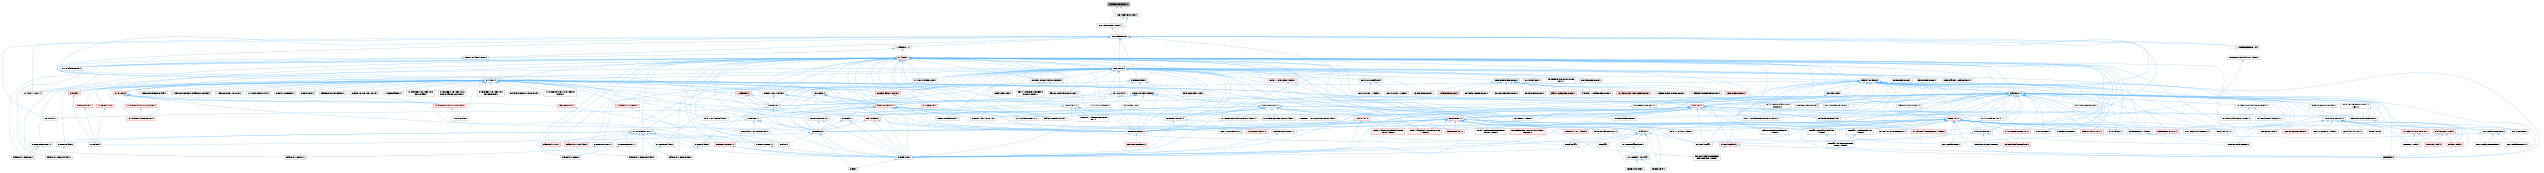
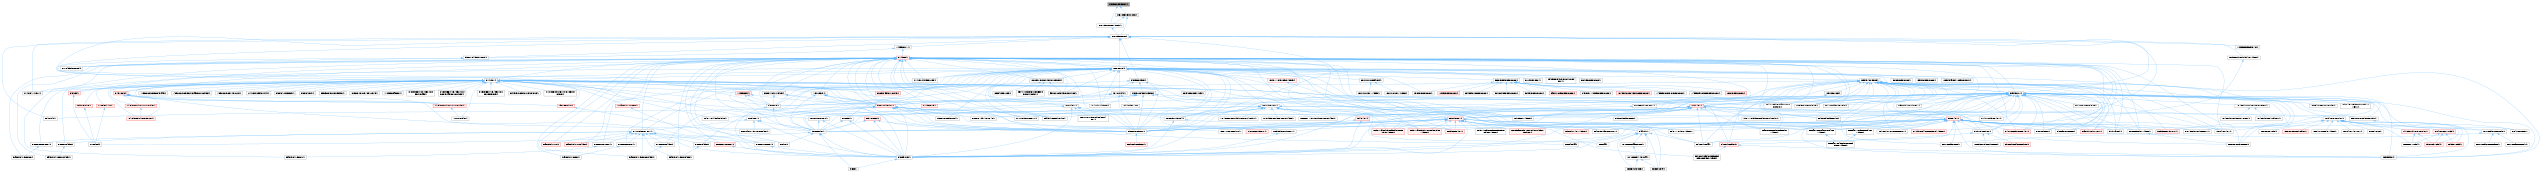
  digraph {
    node [color=grey40 fillcolor=white fontname=Helvetica fontsize=10 shape=box style=filled]
    edge [color=steelblue1 dir=back fontname=Helvetica fontsize=10 labelfontname=Helvetica labelfontsize=10 style=solid]
    n1 [color=gray40 fillcolor=grey60 fontcolor=black height=0.2 label="SlateRenderBatch.h" width=0.4]
    n2 [height=0.2 label="DrawElementPayloads.h" width=0.4]
    n3 [height=0.2 label="DrawElementTypes.h" width=0.4]
    n4 [height=0.2 label="DrawElements.h" width=0.4]
    n5 [height=0.2 label="PaintUtils.h" width=0.4]
    n6 [height=0.2 label="SBoxPanel.h" width=0.4]
    n7 [height=0.2 label="SlateCore.h" width=0.4]
    n8 [height=0.2 label="SlateSharedPCH.h" width=0.4]
    n9 [height=0.2 label="SSpinBox.h" width=0.4]
    n10 [height=0.2 label="STableRow.h" width=0.4]
    n11 [height=0.2 label="SubTrackEditorBase.h" width=0.4]
    n12 [height=0.2 label="SVirtualWindow.h" width=0.4]
    n13 [height=0.2 label="STriggerThresholdLineWidget.h" width=0.4]
    n14 [height=0.2 label="SlateInvalidationRoot.h" width=0.4]
    n15 [height=0.2 label="SlateRenderer.h" width=0.4]
    n16 [height=0.2 label="WidgetBaseBehavior.h" width=0.4]
    n17 [height=0.2 label="WidgetProxy.h" width=0.4]
    n18 [height=0.2 label="BoneDragDropOp.h" width=0.4]
    n19 [height=0.2 label="ClassDragDropOp.h" width=0.4]
    n20 [height=0.2 label="CommonLoadGuard.h" width=0.4]
    n21 [height=0.2 label="DecoratedDragDropOp.h" width=0.4]
    n22 [height=0.2 label="LevelDragDropOp.h" width=0.4]
    n23 [height=0.2 label="DiffUtils.h" width=0.4]
    n24 [height=0.2 label="GameModeInfoCustomizer.h" width=0.4]
    n25 [height=0.2 label="LayoutUtils.h" width=0.4]
    n26 [height=0.2 label="MaterialGraphNode_Custom.h" width=0.4]
    n27 [height=0.2 label="PropertyCustomizationHelpers.h" width=0.4]
    n28 [height=0.2 label="SAudioTextBox.h" width=0.4]
    n29 [height=0.2 label="SBreadcrumbTrail.h" width=0.4]
    n30 [height=0.2 label="SComboButton.h" width=0.4]
    n31 [height=0.2 label="SEditableComboBox.h" width=0.4]
    n32 [height=0.2 label="SSCSEditor.h" width=0.4]
    n33 [height=0.2 label="SGridLineSpacingList.h" width=0.4]
    n34 [height=0.2 label="SNumericDropDown.h" width=0.4]
    n35 [height=0.2 label="SFilterBarClippingHorizontal\lBox.h" width=0.4]
    n36 [height=0.2 label="SHeader.h" width=0.4]
    n37 [height=0.2 label="SNumericEntryBox.h" width=0.4]
    n38 [height=0.2 label="SVector2DSlider.h" width=0.4]
    n39 [height=0.2 label="SVector2DTextBox.h" width=0.4]
    n40 [height=0.2 label="SVector4Slider.h" width=0.4]
    n41 [height=0.2 label="SVector4TextBox.h" width=0.4]
    n42 [height=0.2 label="SVectorSlider.h" width=0.4]
    n43 [height=0.2 label="SVectorTextBox.h" width=0.4]
    n44 [color=red height=0.2 label="SRigVMVariantTagWidget.h" width=0.4]
    n45 [height=0.2 label="SRigVMVariantWidget.h" width=0.4]
    n46 [height=0.2 label="SScrollBox.h" width=0.4]
    n47 [height=0.2 label="SSegmentedControl.h" width=0.4]
    n48 [height=0.2 label="SSkeletonWidget.h" width=0.4]
    n49 [height=0.2 label="STableViewBase.h" width=0.4]
    n50 [height=0.2 label="SWindow.h" width=0.4]
    n51 [height=0.2 label="SWindowTitleBar.h" width=0.4]
    n52 [height=0.2 label="SWindowTitleBarArea.h" width=0.4]
    n53 [height=0.2 label="SocketDragDropOp.h" width=0.4]
    n54 [height=0.2 label="Engine.h" width=0.4]
    n55 [height=0.2 label="SlateBasics.h" width=0.4]
    n56 [color=red fillcolor="#FFF0F0" height=0.2 label="EngineSharedPCH.h" width=0.4]
    n57 [height=0.2 label="SlateExtras.h" width=0.4]
    n58 [height=0.2 label="STransformViewportToolbar.h" width=0.4]
    n59 [height=0.2 label="SBlueprintDiff.h" width=0.4]
    n60 [height=0.2 label="SBoneMappingBase.h" width=0.4]
    n61 [color=red fillcolor="#FFF0F0" height=0.2 label="SComboBox.h" width=0.4]
    n62 [height=0.2 label="SComponentClassCombo.h" width=0.4]
    n63 [height=0.2 label="DataflowTransformOutliner\lWidget.h" width=0.4]
    n64 [height=0.2 label="DataflowVerticesOutliner\lWidget.h" width=0.4]
    n65 [height=0.2 label="SFilterConfiguratorRow.h" width=0.4]
    n66 [color=red fillcolor="#FFF0F0" height=0.2 label="SelectionViewWidget.h" width=0.4]
    n67 [height=0.2 label="BoneSelectionWidget.h" width=0.4]
    n68 [height=0.2 label="CurveEditorTreeTraits.h" width=0.4]
    n69 [height=0.2 label="DlgReferenceTree.h" width=0.4]
    n70 [height=0.2 label="FindInBlueprints.h" width=0.4]
    n71 [height=0.2 label="FindInGraph.h" width=0.4]
    n72 [height=0.2 label="IDetailDragDropHandler.h" width=0.4]
    n73 [height=0.2 label="IOutlinerExtension.h" width=0.4]
    n74 [height=0.2 label="OutlinerSpacer.h" width=0.4]
    n75 [height=0.2 label="SOutlinerView.h" width=0.4]
    n76 [height=0.2 label="NavigationToolItemParameters.h" width=0.4]
    n77 [height=0.2 label="PropertyInfoViewStyle.h" width=0.4]
    n78 [height=0.2 label="ReferenceSectionSelection\lWidget.h" width=0.4]
    n79 [height=0.2 label="SAnimAttributeView.h" width=0.4]
    n80 [height=0.2 label="SDeleteAssetsDialog.h" width=0.4]
    n81 [height=0.2 label="SFilterableObjectList.h" width=0.4]
    n82 [height=0.2 label="SFixupSelfContextDlg.h" width=0.4]
    n83 [color=red fillcolor="#FFF0F0" height=0.2 label="SGraphActionMenu.h" width=0.4]
    n84 [height=0.2 label="SGraphPinComboBox.h" width=0.4]
    n85 [height=0.2 label="SKeySelector.h" width=0.4]
    n86 [color=red fillcolor="#FFF0F0" height=0.2 label="SKismetDebugTreeView.h" width=0.4]
    n87 [color=red fillcolor="#FFF0F0" height=0.2 label="SListView.h" width=0.4]
    n88 [color=red fillcolor="#FFF0F0" height=0.2 label="STreeView.h" width=0.4]
    n89 [height=0.2 label="SNavigationToolTreeRow.h" width=0.4]
    n90 [color=red fillcolor="#FFF0F0" height=0.2 label="STableTreeViewRow.h" width=0.4]
    n91 [height=0.2 label="SListViewSelectorDropdown\lMenu.h" width=0.4]
    n92 [height=0.2 label="SPrivateAssetsDialog.h" width=0.4]
    n93 [height=0.2 label="SSkinWeightProfileImport\lOptions.h" width=0.4]
    n94 [height=0.2 label="SSuggestionTextBox.h" width=0.4]
    n95 [color=red fillcolor="#FFF0F0" height=0.2 label="SAudioOscilloscopePanelWidget.h" width=0.4]
    n96 [height=0.2 label="SInvalidationPanel.h" width=0.4]
    n97 [color=red fillcolor="#FFF0F0" height=0.2 label="SlateApplication.h" width=0.4]
    n98 [height=0.2 label="EngineFontServices.h" width=0.4]
    n99 [height=0.2 label="SlateApplicationBase.h" width=0.4]
    n100 [color=red fillcolor="#FFF0F0" height=0.2 label="SWidget.h" width=0.4]
    n101 [height=0.2 label="CommonLazyImage.h" width=0.4]
    n102 [height=0.2 label="CommonLazyWidget.h" width=0.4]
    n103 [color=red fillcolor="#FFF0F0" height=0.2 label="ActorDragDropOp.h" width=0.4]
    n104 [color=red fillcolor="#FFF0F0" height=0.2 label="AssetDragDropOp.h" width=0.4]
    n105 [height=0.2 label="CollectionDragDropOp.h" width=0.4]
    n106 [height=0.2 label="CompositeDragDropOp.h" width=0.4]
    n107 [height=0.2 label="FolderDragDropOp.h" width=0.4]
    n108 [color=red fillcolor="#FFF0F0" height=0.2 label="GraphNodeDragDropOp.h" width=0.4]
    n109 [height=0.2 label="HierarchyWidgetDragDropOp.h" width=0.4]
    n110 [color=red fillcolor="#FFF0F0" height=0.2 label="NavigationToolItemDragDropOp.h" width=0.4]
    n111 [height=0.2 label="WidgetPropertyDragDropOp.h" width=0.4]
    n112 [height=0.2 label="WidgetTemplateDragDropOp.h" width=0.4]
    n113 [height=0.2 label="AsyncDetailViewDiff.h" width=0.4]
    n114 [height=0.2 label="SDetailsDiff.h" width=0.4]
    n115 [height=0.2 label="SDetailsSplitter.h" width=0.4]
    n116 [height=0.2 label="AsyncTreeDifferences.h" width=0.4]
    n117 [height=0.2 label="DetailsDiff.h" width=0.4]
    n118 [height=0.2 label="SCSDiff.h" width=0.4]
    n119 [height=0.2 label="SLinkedBox.cpp" width=0.4]
    n120 [color=red fillcolor="#FFF0F0" height=0.2 label="SNodePanel.h" width=0.4]
    n121 [height=0.2 label="DetailTreeNode.h" width=0.4]
    n122 [height=0.2 label="PerlinNoiseChannelDetails\lCustomization.h" width=0.4]
    n123 [color=red fillcolor="#FFF0F0" height=0.2 label="STableTreeView.h" width=0.4]
    n124 [height=0.2 label="CategoryMenuComboButtonBuilder.h" width=0.4]
    n125 [height=0.2 label="MovieSceneConditionCustomization.h" width=0.4]
    n126 [height=0.2 label="OverridesComboButtonBuilder.h" width=0.4]
    n127 [color=red fillcolor="#FFF0F0" height=0.2 label="SRigVMGraphPinEditableName\lValueWidget.h" width=0.4]
    n128 [color=red fillcolor="#FFF0F0" height=0.2 label="SRigVMGraphPinNameListValue\lWidget.h" width=0.4]
    n129 [height=0.2 label="SPopUpErrorText.h" width=0.4]
    n130 [color=red fillcolor="#FFF0F0" height=0.2 label="SGraphPinNum.h" width=0.4]
    n131 [color=red fillcolor="#FFF0F0" height=0.2 label="SGraphPinNumSlider.h" width=0.4]
    n132 [height=0.2 label="SGraphPinVector2DSlider.h" width=0.4]
    n133 [height=0.2 label="SGraphPinVectorSlider.h" width=0.4]
    n134 [color=red fillcolor="#FFF0F0" height=0.2 label="SRotatorInputBox.h" width=0.4]
    n135 [height=0.2 label="SVectorInputBox.h" width=0.4]
    n136 [height=0.2 label="SGraphPinVector2D.h" width=0.4]
    n137 [height=0.2 label="SGraphPinVector4Slider.h" width=0.4]
    n138 [height=0.2 label="SGraphPinVector4.h" width=0.4]
    n139 [height=0.2 label="SGraphPinVector.h" width=0.4]
-   n140 [height=0.2 label="HierarchyWidgetDragDropOp\lBox.h" width=0.4]
+   n140 [height=0.2 label="SCommonHierarchicalScroll\lBox.h" width=0.4]
    n141 [height=0.2 label="SCurveEditorTree.h" width=0.4]
    n142 [height=0.2 label="RigVMVariableDetailCustomization.h" width=0.4]
    n143 [color=red fillcolor="#FFF0F0" height=0.2 label="STileView.h" width=0.4]
    n144 [height=0.2 label="SBlueprintNamespaceEntry.h" width=0.4]
    n145 [height=0.2 label="IItemsSource.h" width=0.4]
    n146 [color=red fillcolor="#FFF0F0" height=0.2 label="BlueprintEditor.h" width=0.4]
    n147 [height=0.2 label="AnimationEditorUtils.h" width=0.4]
    n148 [color=red fillcolor="#FFF0F0" height=0.2 label="Dialogs.h" width=0.4]
    n149 [height=0.2 label="DlgPickAssetPath.h" width=0.4]
    n150 [height=0.2 label="DlgPickPath.h" width=0.4]
    n151 [color=red fillcolor="#FFF0F0" height=0.2 label="EditorEngine.h" width=0.4]
    n152 [height=0.2 label="FeedbackContextEditor.h" width=0.4]
    n153 [color=red fillcolor="#FFF0F0" height=0.2 label="GameEngine.h" width=0.4]
    n154 [height=0.2 label="IPIEPreviewDeviceModule.h" width=0.4]
    n155 [color=red fillcolor="#FFF0F0" height=0.2 label="IPixelStreaming2InputHandler.h" width=0.4]
    n156 [height=0.2 label="InputHandler.h" width=0.4]
    n157 [color=red fillcolor="#FFF0F0" height=0.2 label="IPixelStreamingInputHandler.h" width=0.4]
    n158 [color=red fillcolor="#FFF0F0" height=0.2 label="IPixelStreamingStreamer.h" width=0.4]
    n159 [height=0.2 label="IWidgetReflector.h" width=0.4]
    n160 [height=0.2 label="MenuStack.h" width=0.4]
    n161 [height=0.2 label="SRigVMBulkEditDialog.h" width=0.4]
    n162 [color=red fillcolor="#FFF0F0" height=0.2 label="NotificationManager.h" width=0.4]
    n163 [height=0.2 label="PixelStreamingVideoInput\lBackBuffer.h" width=0.4]
    n164 [height=0.2 label="PixelStreamingVideoInput\lBackBufferComposited.h" width=0.4]
    n165 [height=0.2 label="PixelStreamingVideoInput\lRenderTarget.h" width=0.4]
    n166 [color=red fillcolor="#FFF0F0" height=0.2 label="PropertyEditorModule.h" width=0.4]
    n167 [height=0.2 label="SFilterExpressionHelpDialog.h" width=0.4]
    n168 [color=red fillcolor="#FFF0F0" height=0.2 label="SViewport.h" width=0.4]
    n169 [height=0.2 label="SWorldPartitionBuildNavigation\lDialog.h" width=0.4]
    n170 [height=0.2 label="SlateWindowHelper.h" width=0.4]
    n171 [color=red fillcolor="#FFF0F0" height=0.2 label="TabManager.h" width=0.4]
    n172 [color=red fillcolor="#FFF0F0" height=0.2 label="UnrealEdMisc.h" width=0.4]
    n173 [height=0.2 label="VideoProducerBackBuffer.h" width=0.4]
    n174 [height=0.2 label="VideoProducerBackBufferComposited.h" width=0.4]
    n175 [height=0.2 label="VideoProducerViewport.h" width=0.4]
    n176 [color=red fillcolor="#FFF0F0" height=0.2 label="WidgetPath.h" width=0.4]
    n177 [height=0.2 label="Slate.h" width=0.4]
    n178 [height=0.2 label="UnrealEd.h" width=0.4]
    n179 [color=red fillcolor="#FFF0F0" height=0.2 label="LevelEditorPlayNetworkEmulation\lSettings.h" width=0.4]
    n180 [height=0.2 label="SBlueprintEditorSelected\lDebugObjectWidget.h" width=0.4]
    n181 [height=0.2 label="SCSVImportOptions.h" width=0.4]
    n182 [color=red fillcolor="#FFF0F0" height=0.2 label="SNameComboBox.h" width=0.4]
    n183 [height=0.2 label="SRigVMEditorSelectedDebug\lObjectWidget.h" width=0.4]
    n184 [height=0.2 label="DataflowCollectionSpread\lSheetWidget.h" width=0.4]
    n185 [height=0.2 label="SCurveEditorTreePin.h" width=0.4]
    n186 [height=0.2 label="SCurveEditorTreeSelect.h" width=0.4]
    n187 [color=red fillcolor="#FFF0F0" height=0.2 label="BlueprintEditorSettings.h" width=0.4]
    n188 [height=0.2 label="ImaginaryBlueprintData.h" width=0.4]
    n189 [height=0.2 label="CategoryModel.h" width=0.4]
    n190 [color=red fillcolor="#FFF0F0" height=0.2 label="ChannelModel.h" width=0.4]
    n191 [color=red fillcolor="#FFF0F0" height=0.2 label="FolderModel.h" width=0.4]
    n192 [color=red fillcolor="#FFF0F0" height=0.2 label="ISequencerTrackEditor.h" width=0.4]
    n193 [color=red fillcolor="#FFF0F0" height=0.2 label="LinkedOutlinerExtension.h" width=0.4]
    n194 [color=red fillcolor="#FFF0F0" height=0.2 label="OutlinerItemModel.h" width=0.4]
    n195 [height=0.2 label="SColumnToggleWidget.h" width=0.4]
    n196 [height=0.2 label="SOutlinerViewRow.h" width=0.4]
    n197 [height=0.2 label="STrackLane.h" width=0.4]
    n198 [height=0.2 label="SequenceModel.h" width=0.4]
    n199 [height=0.2 label="NavigationToolAddItem.h" width=0.4]
    n200 [height=0.2 label="NavigationToolRemoveItem.h" width=0.4]
    n1 -> n2
    n1 -> n3
    n2 -> n4
    n3 -> n2
    n3 -> n4
    n4 -> n5
    n4 -> n6
    n4 -> n7
    n4 -> n8
    n4 -> n9
    n4 -> n10
    n4 -> n11
    n4 -> n12
    n4 -> n13
    n4 -> n14
    n4 -> n15
    n4 -> n16
    n4 -> n17
    n6 -> n7
    n6 -> n8
    n6 -> n9
    n6 -> n10
    n6 -> n18
    n6 -> n19
    n6 -> n20
    n6 -> n21
    n6 -> n22
    n6 -> n23
    n6 -> n24
    n6 -> n25
    n6 -> n26
    n6 -> n27
    n6 -> n28
    n6 -> n29
    n6 -> n30
    n6 -> n31
    n6 -> n32
    n6 -> n33
    n6 -> n34
    n6 -> n35
    n6 -> n36
    n6 -> n37
    n6 -> n38
    n6 -> n39
    n6 -> n40
    n6 -> n41
    n6 -> n42
    n6 -> n43
    n6 -> n44
    n6 -> n45
    n6 -> n46
    n6 -> n47
    n6 -> n48
    n6 -> n49
    n6 -> n50
    n6 -> n51
    n6 -> n52
    n6 -> n53
    n7 -> n54
    n7 -> n55
    n8 -> n56
    n9 -> n37
    n9 -> n55
    n9 -> n57
    n9 -> n58
    n10 -> n8
    n10 -> n32
    n10 -> n48
    n10 -> n55
    n10 -> n57
    n10 -> n59
    n10 -> n60
    n10 -> n61
    n10 -> n62
    n10 -> n63
    n10 -> n64
    n10 -> n65
    n10 -> n66
    n10 -> n67
    n10 -> n68
    n10 -> n69
    n10 -> n70
    n10 -> n71
    n10 -> n72
    n10 -> n73
    n10 -> n74
    n10 -> n75
    n10 -> n76
    n10 -> n77
    n10 -> n78
    n10 -> n79
    n10 -> n80
    n10 -> n81
    n10 -> n82
    n10 -> n83
    n10 -> n84
    n10 -> n85
    n10 -> n86
    n10 -> n87
    n10 -> n88
    n10 -> n89
    n10 -> n90
    n10 -> n91
    n10 -> n92
    n10 -> n93
    n10 -> n94
    n13 -> n95
    n14 -> n50
    n14 -> n96
    n15 -> n7
    n15 -> n8
    n15 -> n97
    n15 -> n98
    n15 -> n99
    n17 -> n14
    n17 -> n100
    n20 -> n101
    n20 -> n102
    n21 -> n22
    n21 -> n103
    n21 -> n104
    n21 -> n105
    n21 -> n106
    n21 -> n107
    n21 -> n108
    n21 -> n109
    n21 -> n110
    n21 -> n111
    n21 -> n112
    n23 -> n59
    n23 -> n113
    n23 -> n114
    n23 -> n115
    n23 -> n116
    n23 -> n117
    n23 -> n118
    n25 -> n7
    n25 -> n8
    n25 -> n119
-   n166 -> n120
+   n25 -> n120
    n27 -> n24
    n27 -> n121
    n27 -> n122
    n29 -> n57
    n29 -> n123
    n30 -> n8
    n30 -> n33
    n30 -> n34
    n30 -> n55
    n30 -> n57
    n30 -> n60
    n30 -> n61
    n30 -> n62
    n30 -> n124
    n30 -> n125
    n30 -> n126
    n30 -> n127
    n30 -> n128
    n30 -> n129
    n31 -> n57
    n36 -> n55
    n36 -> n57
    n37 -> n38
    n37 -> n39
    n37 -> n40
    n37 -> n41
    n37 -> n42
    n37 -> n43
    n37 -> n57
    n37 -> n130
    n37 -> n131
    n37 -> n132
    n37 -> n133
    n37 -> n134
    n37 -> n135
    n38 -> n132
    n39 -> n136
    n40 -> n137
    n41 -> n138
    n42 -> n133
    n43 -> n139
    n44 -> n45
    n46 -> n8
    n46 -> n29
    n46 -> n55
    n46 -> n57
    n46 -> n140
    n49 -> n8
    n49 -> n10
    n49 -> n32
    n49 -> n48
    n49 -> n55
    n49 -> n57
    n49 -> n59
    n49 -> n60
    n49 -> n61
    n49 -> n62
    n49 -> n67
    n49 -> n69
    n49 -> n70
    n49 -> n71
    n49 -> n75
    n49 -> n78
    n49 -> n80
    n49 -> n81
    n49 -> n82
    n49 -> n83
    n49 -> n84
    n49 -> n85
    n49 -> n86
    n49 -> n87
    n49 -> n88
    n49 -> n90
    n49 -> n93
    n49 -> n94
    n49 -> n123
    n49 -> n141
    n49 -> n142
    n49 -> n143
    n49 -> n144
    n49 -> n145
    n50 -> n7
    n50 -> n8
    n50 -> n12
    n50 -> n48
    n50 -> n51
    n50 -> n59
    n50 -> n93
    n50 -> n97
    n50 -> n114
    n50 -> n146
    n50 -> n147
    n50 -> n148
    n50 -> n149
    n50 -> n150
    n50 -> n151
    n50 -> n152
    n50 -> n153
    n50 -> n154
    n50 -> n155
    n50 -> n156
    n50 -> n157
    n50 -> n158
    n50 -> n159
    n50 -> n160
    n50 -> n161
    n50 -> n162
    n50 -> n163
    n50 -> n164
    n50 -> n165
    n50 -> n166
    n50 -> n167
    n50 -> n168
    n50 -> n169
    n50 -> n170
    n50 -> n171
    n50 -> n172
    n50 -> n173
    n50 -> n174
    n50 -> n175
    n50 -> n176
    n55 -> n54
    n55 -> n57
    n55 -> n177
    n55 -> n178
    n57 -> n177
    n61 -> n8
    n61 -> n31
    n61 -> n55
    n61 -> n57
    n61 -> n63
    n61 -> n64
    n61 -> n65
    n61 -> n66
    n61 -> n95
    n61 -> n123
    n61 -> n127
    n61 -> n128
    n61 -> n179
    n61 -> n180
    n61 -> n181
    n61 -> n182
    n61 -> n183
    n62 -> n32
    n63 -> n184
    n64 -> n184
    n67 -> n60
    n68 -> n141
    n68 -> n185
    n68 -> n186
    n70 -> n146
    n70 -> n187
    n70 -> n188
    n73 -> n74
    n73 -> n75
    n73 -> n189
    n73 -> n190
    n73 -> n191
    n73 -> n192
    n73 -> n193
    n73 -> n194
    n73 -> n195
    n73 -> n196
    n73 -> n197
    n73 -> n198
    n76 -> n199
    n76 -> n200
    n87 -> n8
    n87 -> n48
    n87 -> n55
    n87 -> n57
    n87 -> n59
    n87 -> n61
    n87 -> n73
    n87 -> n78
    n87 -> n79
    n87 -> n81
    n87 -> n88
    n87 -> n127
    n87 -> n128
    n87 -> n142
    n87 -> n143
    n88 -> n8
    n88 -> n23
    n88 -> n32
    n88 -> n45
    n88 -> n55
    n88 -> n57
    n88 -> n59
    n88 -> n63
    n88 -> n64
    n88 -> n67
    n88 -> n68
    n88 -> n69
    n88 -> n70
    n88 -> n71
    n88 -> n75
    n88 -> n78
    n88 -> n83
    n88 -> n85
    n88 -> n86
    n88 -> n89
    n88 -> n90
    n88 -> n123
    n88 -> n141
    n88 -> n144
    n94 -> n57
    n97 -> n5
    n97 -> n8
    n97 -> n9
    n97 -> n11
    n97 -> n33
    n97 -> n34
    n97 -> n47
    n97 -> n55
    n97 -> n57
    n97 -> n61
    n97 -> n77
    n97 -> n161
    n99 -> n7
    n99 -> n8
    n99 -> n30
    n99 -> n51
    n99 -> n87
    n99 -> n97
    n100 -> n6
    n100 -> n7
    n100 -> n8
    n100 -> n10
    n100 -> n12
    n100 -> n23
    n100 -> n24
    n100 -> n27
    n100 -> n29
    n100 -> n32
    n100 -> n33
    n100 -> n34
    n100 -> n37
    n100 -> n46
    n100 -> n48
    n100 -> n50
    n100 -> n51
    n100 -> n52
    n100 -> n58
    n100 -> n60
    n100 -> n61
    n100 -> n67
    n100 -> n70
    n100 -> n71
    n100 -> n75
    n100 -> n78
    n100 -> n80
    n100 -> n81
    n100 -> n82
    n100 -> n83
    n100 -> n85
    n100 -> n86
    n100 -> n96
    n100 -> n97
    n100 -> n117
    n100 -> n118
    n100 -> n120
    n100 -> n123
    n100 -> n127
    n100 -> n128
    n100 -> n129
    n100 -> n130
    n100 -> n131
    n100 -> n132
    n100 -> n133
    n100 -> n134
    n100 -> n135
    n100 -> n136
    n100 -> n137
    n100 -> n138
    n100 -> n139
    n100 -> n146
    n100 -> n148
    n100 -> n160
    n100 -> n166
    n100 -> n168
    n100 -> n170
    n100 -> n176
    n100 -> n181
    n100 -> n182
    n113 -> n114
    n113 -> n115
    n116 -> n113
    n129 -> n55
    n129 -> n57
    n134 -> n57
    n135 -> n57
    n143 -> n55
    n143 -> n57
    n145 -> n87
    n146 -> n32
    n146 -> n180
    n148 -> n178
    n151 -> n178
    n153 -> n54
    n155 -> n156
    n157 -> n158
    n160 -> n8
    n160 -> n55
    n160 -> n57
    n160 -> n97
    n162 -> n57
    n168 -> n55
    n168 -> n57
    n168 -> n153
    n168 -> n155
    n168 -> n157
    n168 -> n158
    n170 -> n7
    n170 -> n8
    n170 -> n97
    n171 -> n8
    n171 -> n55
    n171 -> n57
    n172 -> n178
    n176 -> n7
    n176 -> n8
    n176 -> n97
    n193 -> n189
    n193 -> n190
    n194 -> n189
    n194 -> n190
    n194 -> n191
  }
